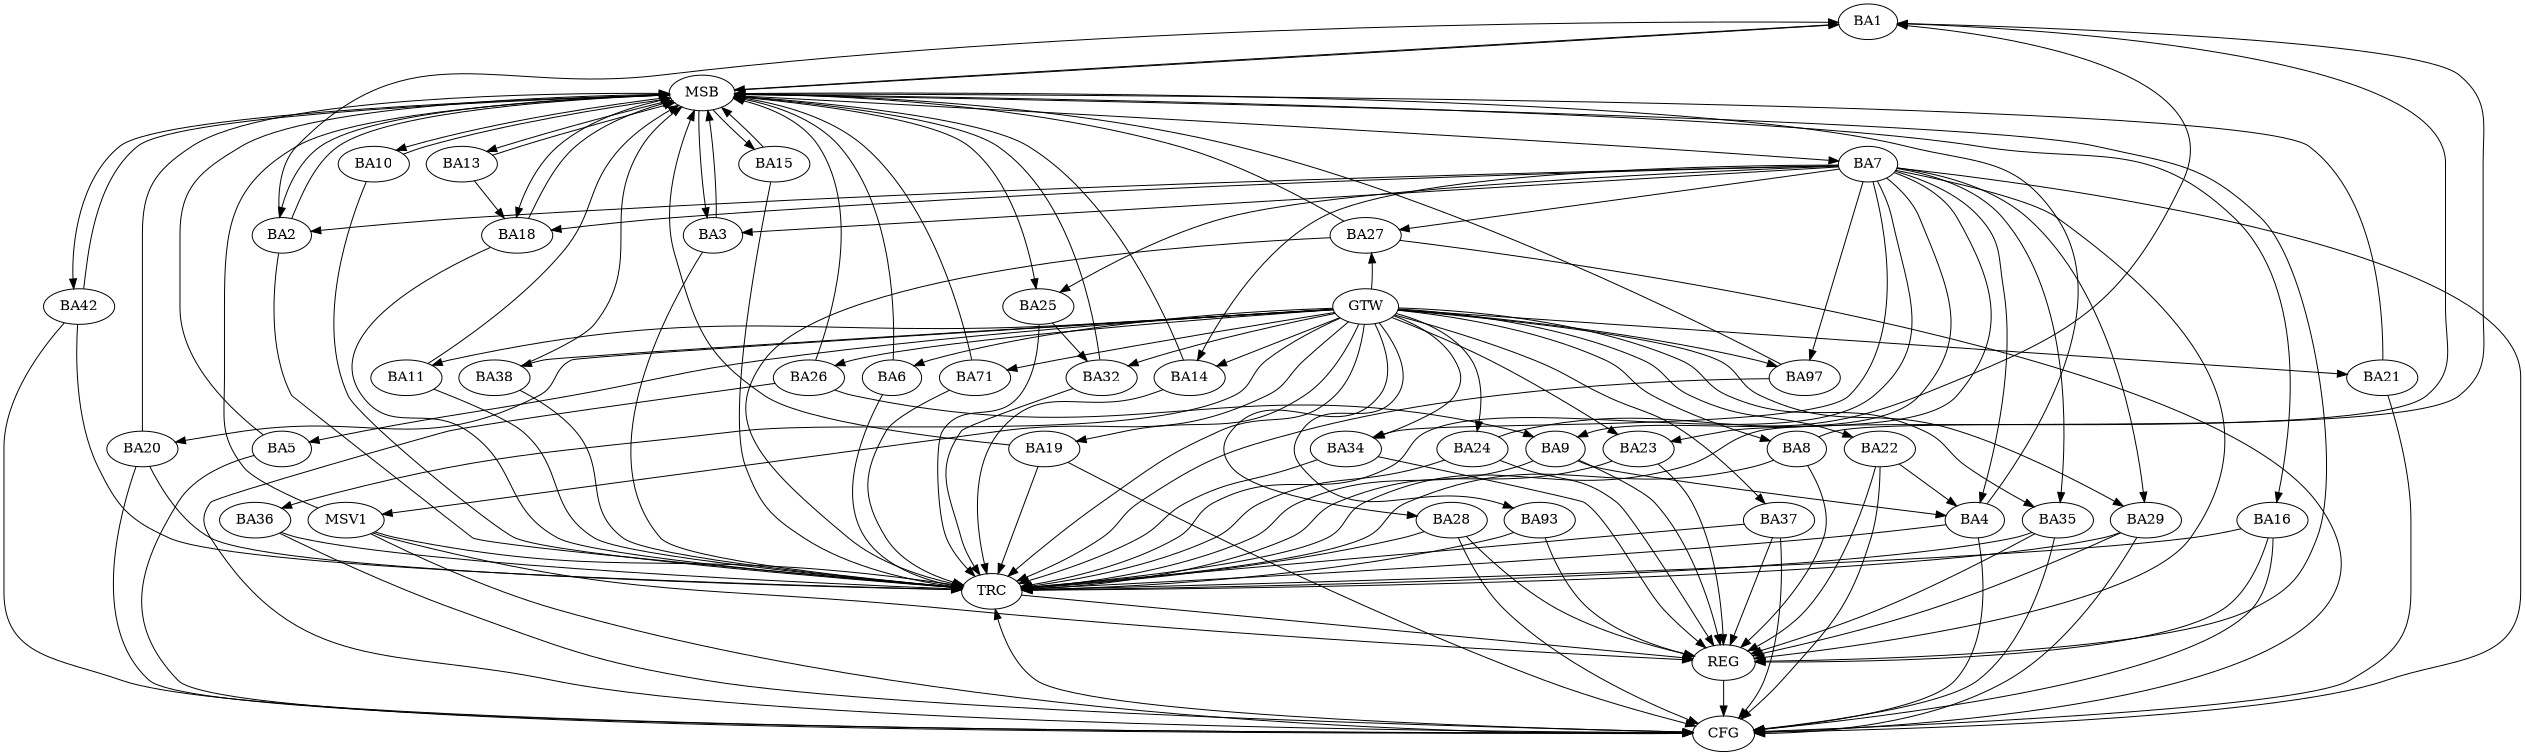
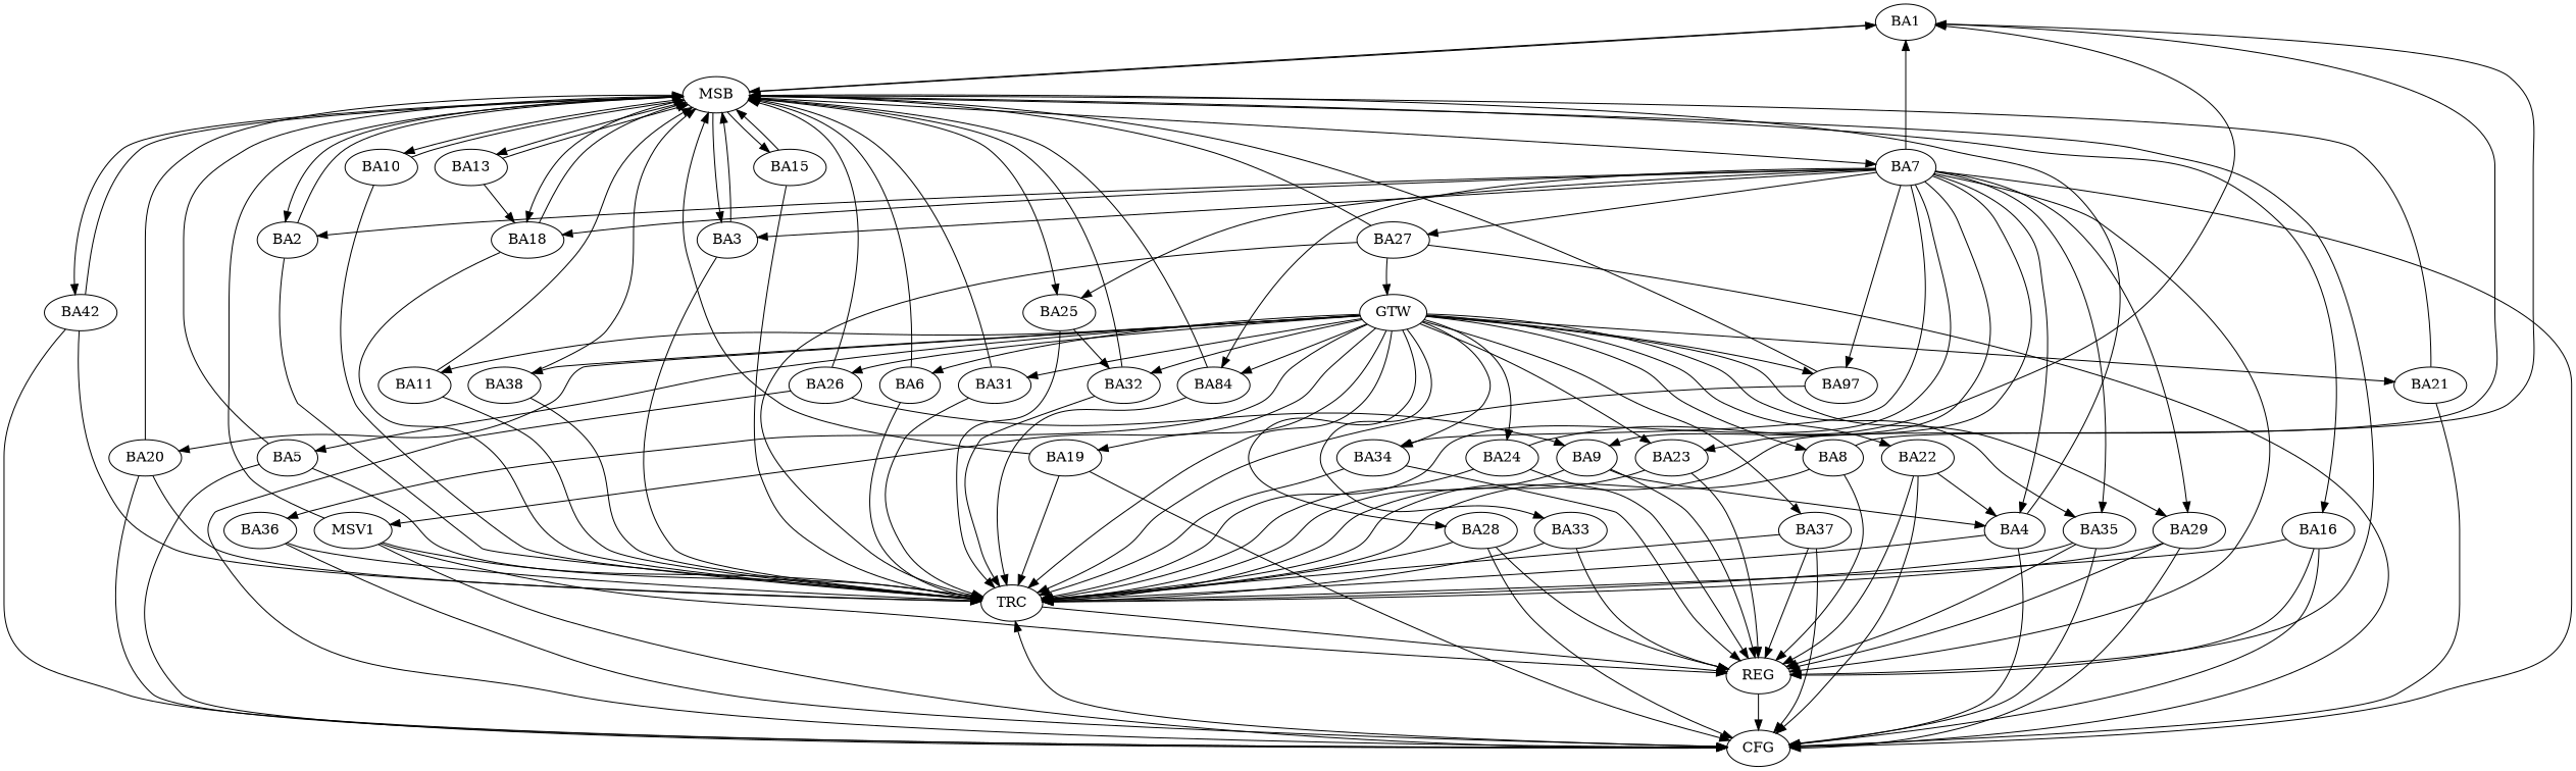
  strict digraph {
    n1 [label=BA1]
    n2 [label=MSB]
    n3 [label=TRC]
    n4 [label=BA2]
    n5 [label=BA3]
    n6 [label=BA7]
    n7 [label=BA18]
    n8 [label=BA25]
    n9 [label=REG]
    n10 [label=BA10]
    n11 [label=BA42]
    n12 [label=BA13]
    n13 [label=BA15]
    n14 [label=BA16]
    n15 [label=BA4]
    n16 [label=CFG]
    n17 [label=BA5]
    n18 [label=BA6]
    n19 [label=BA9]
-   n20 [label=BA14]
+   n20 [label=BA84]
    n21 [label=BA97]
    n22 [label=BA23]
    n23 [label=BA27]
    n24 [label=BA29]
    n25 [label=BA34]
    n26 [label=BA35]
    n27 [label=BA32]
    n28 [label=BA8]
    n29 [label=BA11]
    n30 [label=BA19]
    n31 [label=BA20]
    n32 [label=BA21]
    n33 [label=BA22]
    n34 [label=BA24]
    n35 [label=BA26]
    n36 [label=BA28]
-   n37 [label=BA71]
-   n38 [label=BA93]
+   n37 [label=BA31]
+   n38 [label=BA33]
    n39 [label=BA36]
    n40 [label=BA37]
    n41 [label=BA38]
    n42 [label=GTW]
    n43 [label=MSV1]
    n1 -> n2
    n1 -> n3
    n2 -> n1
    n2 -> n4
    n2 -> n5
    n2 -> n6
    n2 -> n7
    n2 -> n8
    n2 -> n9
    n2 -> n10
    n2 -> n11
    n2 -> n12
    n2 -> n13
    n2 -> n14
    n3 -> n9
    n4 -> n2
    n4 -> n3
    n5 -> n2
    n5 -> n3
-   n4 -> n1
+   n6 -> n1
    n6 -> n3
    n6 -> n4
    n6 -> n5
    n6 -> n7
    n6 -> n8
    n6 -> n9
    n6 -> n15
    n6 -> n16
    n6 -> n19
    n6 -> n20
    n6 -> n21
    n6 -> n22
    n6 -> n23
    n6 -> n24
    n6 -> n25
    n6 -> n26
    n7 -> n2
    n7 -> n3
    n8 -> n3
    n8 -> n27
    n9 -> n16
    n10 -> n2
    n10 -> n3
    n11 -> n2
    n11 -> n3
    n11 -> n16
    n12 -> n2
    n12 -> n7
    n13 -> n2
    n13 -> n3
    n14 -> n3
    n14 -> n9
    n14 -> n16
    n15 -> n2
    n15 -> n3
    n15 -> n16
    n16 -> n3
    n17 -> n2
+   n17 -> n3
    n17 -> n16
    n18 -> n2
    n18 -> n3
    n19 -> n3
    n19 -> n9
    n19 -> n15
    n20 -> n2
    n20 -> n3
    n21 -> n2
    n21 -> n3
    n22 -> n3
    n22 -> n9
    n23 -> n2
    n23 -> n3
    n23 -> n16
    n24 -> n3
    n24 -> n9
    n24 -> n16
    n25 -> n3
    n25 -> n9
    n26 -> n3
    n26 -> n9
    n26 -> n16
    n27 -> n2
    n27 -> n3
    n28 -> n1
    n28 -> n3
    n28 -> n9
    n29 -> n2
    n29 -> n3
    n30 -> n2
    n30 -> n3
    n30 -> n16
    n31 -> n2
    n31 -> n3
    n31 -> n16
    n32 -> n2
    n32 -> n16
    n33 -> n9
    n33 -> n15
    n33 -> n16
    n34 -> n1
    n34 -> n3
    n34 -> n9
    n35 -> n2
    n35 -> n16
    n35 -> n19
    n36 -> n3
    n36 -> n9
    n36 -> n16
    n37 -> n2
    n37 -> n3
    n38 -> n3
    n38 -> n9
    n39 -> n3
    n39 -> n16
    n40 -> n3
    n40 -> n9
    n40 -> n16
    n41 -> n2
    n41 -> n3
    n42 -> n3
    n42 -> n17
    n42 -> n18
    n42 -> n20
    n42 -> n21
    n42 -> n22
-   n42 -> n23
+   n23 -> n42
    n42 -> n24
    n42 -> n25
    n42 -> n26
    n42 -> n27
    n42 -> n28
    n42 -> n29
    n42 -> n30
    n42 -> n31
    n42 -> n32
    n42 -> n33
    n42 -> n34
    n42 -> n35
    n42 -> n36
    n42 -> n37
    n42 -> n38
    n42 -> n39
    n42 -> n40
    n42 -> n41
    n42 -> n43
    n43 -> n2
    n43 -> n3
    n43 -> n9
    n43 -> n16
  }
